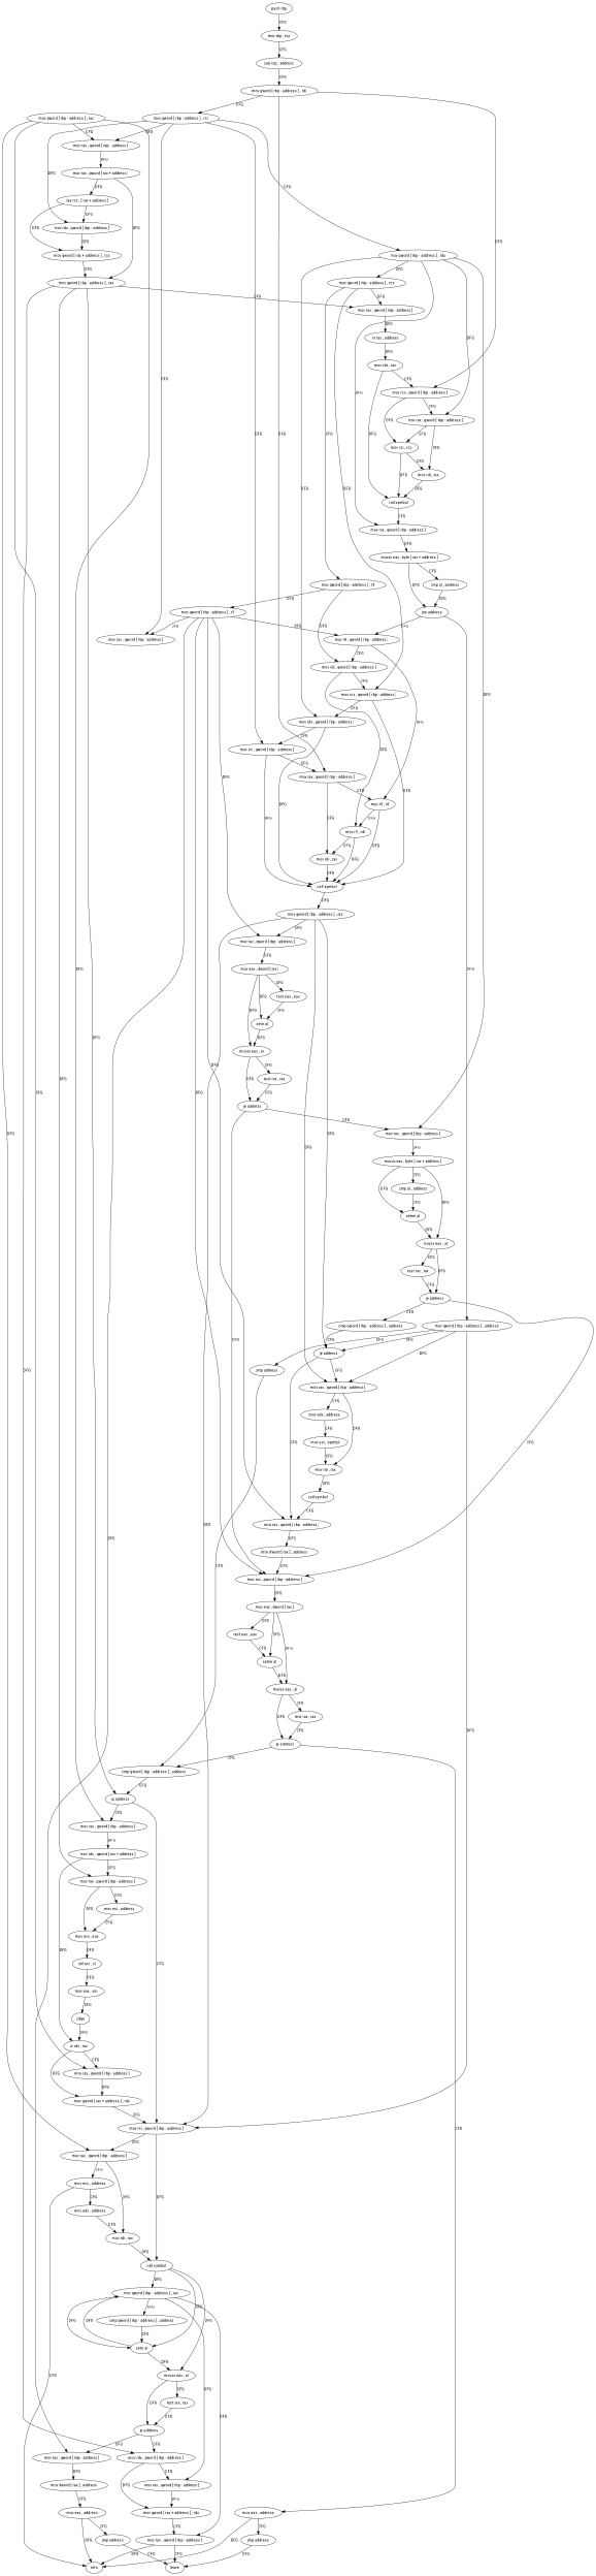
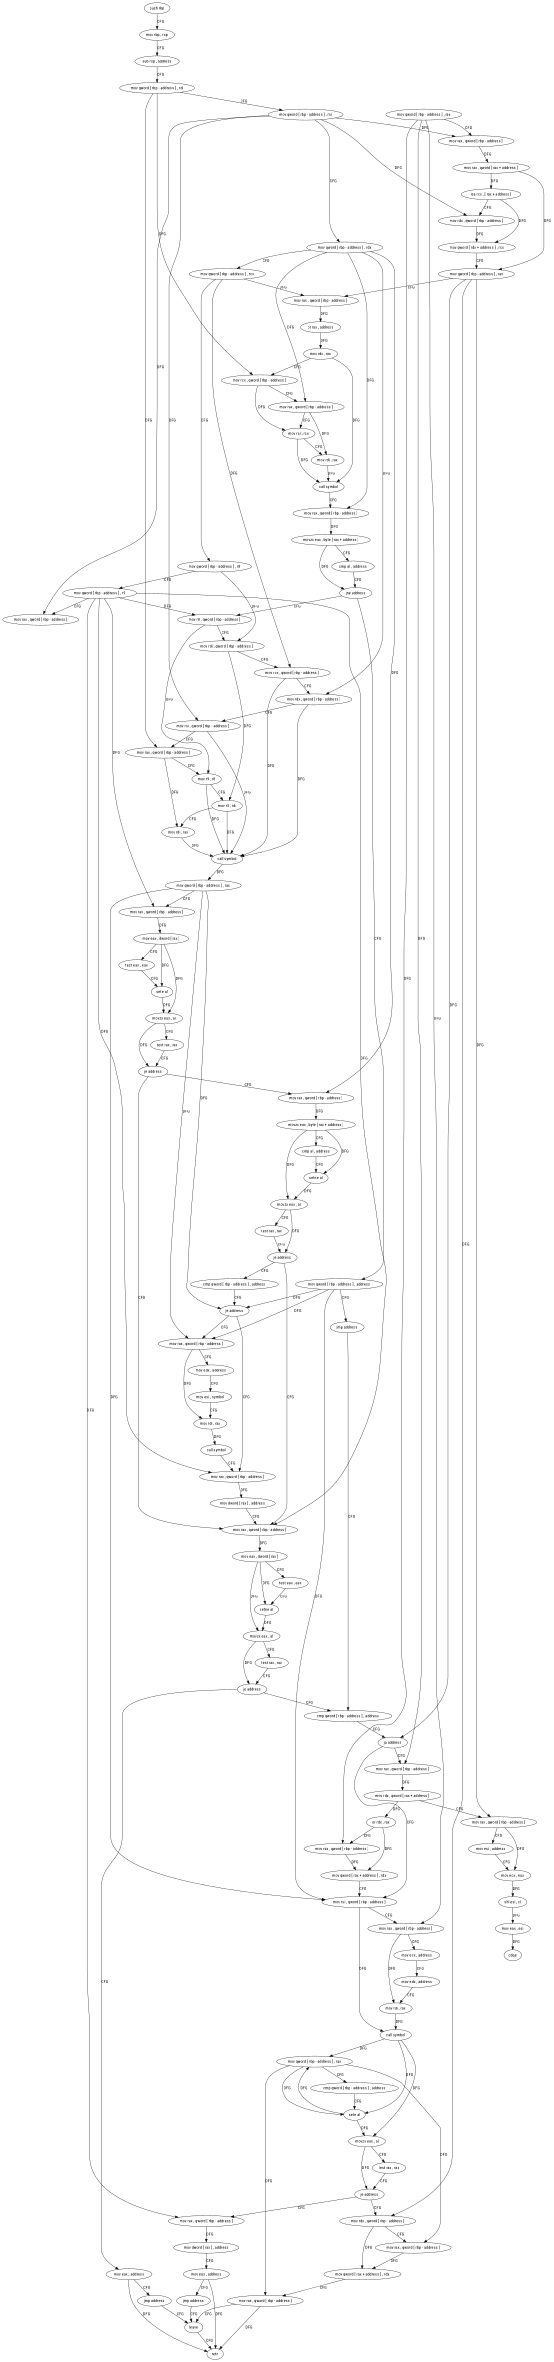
  digraph {
    fontname="Roboto Condensed"
    node [fontname="Roboto Condensed"]
    edge [fontname="Roboto Condensed"]
    n1 [label="push rbp"]
    n2 [label="mov rbp , rsp"]
    n3 [label="sub rsp , address"]
    n4 [label="mov qword [ rbp - address ] , rdi"]
    n5 [label="mov qword [ rbp - address ] , rsi"]
    n6 [label="mov rcx , qword [ rbp - address ]"]
    n7 [label="mov rax , qword [ rbp - address ]"]
    n8 [label="mov qword [ rbp - address ] , rdx"]
    n9 [label="mov rax , qword [ rbp - address ]"]
    n10 [label="mov rax , qword [ rbp - address ]"]
    n11 [label="mov rdx , qword [ rbp - address ]"]
    n12 [label="mov rsi , qword [ rbp - address ]"]
    n13 [label="mov rax , qword [ rbp - address ]"]
    n14 [label="mov rsi , rcx"]
    n15 [label="mov r9 , r8"]
    n16 [label="mov rdi , rax"]
    n17 [label="mov qword [ rbp - address ] , rcx"]
    n18 [label="mov rax , qword [ rbp - address ]"]
    n19 [label="mov rdx , qword [ rbp - address ]"]
    n20 [label="mov rax , qword [ rbp - address ]"]
    n21 [label="mov rax , qword [ rax + address ]"]
    n22 [label="mov qword [ rdx + address ] , rcx"]
    n23 [label="call symbol"]
    n24 [label="mov qword [ rbp - address ] , r8"]
    n25 [label="mov rax , qword [ rbp - address ]"]
    n26 [label="mov rcx , qword [ rbp - address ]"]
    n27 [label="mov rdi , rax"]
    n28 [label="movzx eax , byte [ rax + address ]"]
    n29 [label="movzx eax , byte [ rax + address ]"]
    n30 [label="mov qword [ rbp - address ] , r9"]
    n31 [label="mov rdi , qword [ rbp - address ]"]
    n32 [label="or rax , address"]
    n33 [label="mov r8 , qword [ rbp - address ]"]
    n34 [label="mov rax , qword [ rbp - address ]"]
    n35 [label="mov rax , qword [ rbp - address ]"]
    n36 [label="mov rax , qword [ rbp - address ]"]
    n37 [label="mov rax , qword [ rbp - address ]"]
    n38 [label="mov r5 , rdi"]
    n39 [label="mov eax , dword [ rax ]"]
    n40 [label="mov eax , dword [ rax ]"]
    n41 [label="mov dword [ rax ] , address"]
    n42 [label="mov dword [ rax ] , address"]
    n43 [label="mov qword [ rbp - address ] , rax"]
    n44 [label="mov rax , qword [ rbp - address ]"]
    n45 [label="mov rax , qword [ rbp - address ]"]
    n46 [label="mov rax , qword [ rbp - address ]"]
    n47 [label="mov rdx , qword [ rax + address ]"]
    n48 [label="mov ecx , address"]
    n49 [label="mov rdi , rax"]
    n50 [label="mov qword [ rax + address ] , rdx"]
    n51 [label="lea rcx , [ rax + address ]"]
    n52 [label="mov qword [ rbp - address ] , rax"]
    n53 [label="ja address"]
    n54 [label="mov rdx , qword [ rbp - address ]"]
    n55 [label="mov rax , qword [ rbp - address ]"]
    n56 [label="mov rsi , qword [ rbp - address ]"]
    n57 [label="mov rax , qword [ rbp - address ]"]
    n58 [label="mov qword [ rax + address ] , rdx"]
    n59 [label="mov esi , address"]
    n60 [label="mov ecx , eax"]
    n61 [label="mov rdx , rax"]
    n62 [label="call symbol"]
    n63 [label="cmp al , address"]
    n64 [label="jne address"]
    n65 [label="mov qword [ rbp - address ] , address"]
    n66 [label="jmp address"]
    n67 [label="je address"]
    n68 [label="mov rax , qword [ rbp - address ]"]
    n69 [label="cmp qword [ rbp - address ] , address"]
    n70 [label="call symbol"]
    n71 [label="mov edx , address"]
    n72 [label="mov rdi , rax"]
    n73 [label="mov qword [ rbp - address ] , rax"]
    n74 [label="test eax , eax"]
    n75 [label="sete al"]
    n76 [label="movzx eax , al"]
    n77 [label="test rax , rax"]
    n78 [label="je address"]
    n79 [label="test eax , eax"]
    n80 [label="setne al"]
    n81 [label="movzx eax , al"]
    n82 [label="cmp al , address"]
    n83 [label="setne al"]
    n84 [label="movzx eax , al"]
    n85 [label="test rax , rax"]
    n86 [label="je address"]
    n87 [label="mov eax , address"]
    n88 [label="jmp address"]
    n89 [label=retn]
    n90 [label=leave]
    n91 [label="test rax , rax"]
    n92 [label="je address"]
    n93 [label="cmp qword [ rbp - address ] , address"]
    n94 [label="mov qword [ rbp - address ] , rax"]
    n95 [label="sete al"]
    n96 [label="movzx eax , al"]
    n97 [label="or rdx , rax"]
    n98 [label="mov esi , symbol"]
    n99 [label="call symbol"]
    n100 [label="mov edx , address"]
    n101 [label="cmp qword [ rbp - address ] , address"]
    n102 [label="mov rax , qword [ rbp - address ]"]
    n103 [label="test rax , rax"]
    n104 [label="je address"]
    n105 [label="mov eax , address"]
    n106 [label="shl esi , cl"]
    n107 [label="mov eax , esi"]
    n108 [label=cdqe]
    n109 [label="jmp address"]
    n1 -> n2 [label=CFG]
    n2 -> n3 [label=CFG]
    n3 -> n4 [label=CFG]
    n4 -> n5 [label=CFG]
    n4 -> n6 [label=DFG]
    n4 -> n7 [label=DFG]
    n5 -> n8 [label=CFG]
    n5 -> n9 [label=DFG]
    n5 -> n10 [label=DFG]
    n5 -> n11 [label=DFG]
    n5 -> n12 [label=DFG]
    n6 -> n13 [label=CFG]
    n6 -> n14 [label=DFG]
    n7 -> n15 [label=CFG]
    n7 -> n16 [label=DFG]
    n8 -> n13 [label=DFG]
    n8 -> n17 [label=CFG]
    n8 -> n18 [label=DFG]
    n8 -> n19 [label=DFG]
    n8 -> n20 [label=DFG]
    n10 -> n21 [label=DFG]
    n11 -> n22 [label=DFG]
    n12 -> n7 [label=CFG]
    n12 -> n23 [label=DFG]
    n13 -> n14 [label=CFG]
    n13 -> n27 [label=DFG]
    n14 -> n27 [label=CFG]
    n14 -> n62 [label=DFG]
    n15 -> n23 [label=DFG]
    n15 -> n38 [label=CFG]
    n16 -> n23 [label=DFG]
    n17 -> n24 [label=CFG]
    n17 -> n25 [label=DFG]
    n17 -> n26 [label=DFG]
    n18 -> n28 [label=DFG]
    n19 -> n12 [label=CFG]
    n19 -> n23 [label=DFG]
    n20 -> n29 [label=DFG]
    n21 -> n51 [label=DFG]
    n21 -> n52 [label=DFG]
    n22 -> n52 [label=CFG]
    n23 -> n73 [label=DFG]
    n24 -> n30 [label=CFG]
    n24 -> n31 [label=DFG]
    n25 -> n32 [label=DFG]
    n26 -> n19 [label=CFG]
    n26 -> n23 [label=DFG]
    n27 -> n62 [label=DFG]
    n28 -> n63 [label=CFG]
    n28 -> n64 [label=DFG]
    n29 -> n82 [label=CFG]
    n29 -> n83 [label=DFG]
    n29 -> n84 [label=DFG]
    n30 -> n9 [label=CFG]
    n30 -> n33 [label=DFG]
    n30 -> n34 [label=DFG]
    n30 -> n35 [label=DFG]
    n30 -> n36 [label=DFG]
    n30 -> n37 [label=DFG]
    n31 -> n26 [label=CFG]
    n31 -> n38 [label=DFG]
    n32 -> n61 [label=DFG]
    n33 -> n15 [label=DFG]
    n33 -> n31 [label=CFG]
    n34 -> n39 [label=DFG]
    n35 -> n40 [label=DFG]
    n36 -> n41 [label=DFG]
    n37 -> n42 [label=DFG]
    n38 -> n16 [label=CFG]
    n38 -> n23 [label=DFG]
    n39 -> n74 [label=CFG]
    n39 -> n75 [label=DFG]
    n39 -> n76 [label=DFG]
    n40 -> n79 [label=CFG]
    n40 -> n80 [label=DFG]
    n40 -> n81 [label=DFG]
    n41 -> n35 [label=CFG]
    n42 -> n105 [label=CFG]
    n43 -> n10 [label=CFG]
    n43 -> n44 [label=DFG]
    n43 -> n45 [label=DFG]
    n43 -> n46 [label=DFG]
    n44 -> n47 [label=DFG]
    n45 -> n48 [label=CFG]
    n45 -> n49 [label=DFG]
    n46 -> n50 [label=DFG]
    n47 -> n55 [label=CFG]
    n47 -> n97 [label=DFG]
    n48 -> n100 [label=CFG]
    n49 -> n70 [label=DFG]
    n50 -> n56 [label=CFG]
    n51 -> n11 [label=CFG]
    n51 -> n22 [label=DFG]
    n52 -> n25 [label=CFG]
    n52 -> n53 [label=DFG]
    n52 -> n54 [label=DFG]
    n52 -> n55 [label=DFG]
    n53 -> n44 [label=CFG]
    n53 -> n56 [label=CFG]
    n54 -> n57 [label=CFG]
    n54 -> n58 [label=DFG]
    n55 -> n59 [label=CFG]
    n55 -> n60 [label=DFG]
    n56 -> n45 [label=CFG]
    n56 -> n70 [label=DFG]
    n57 -> n58 [label=DFG]
    n58 -> n102 [label=CFG]
    n59 -> n60 [label=CFG]
    n60 -> n106 [label=DFG]
    n61 -> n6 [label=CFG]
    n61 -> n62 [label=DFG]
    n62 -> n18 [label=CFG]
    n63 -> n64 [label=CFG]
    n64 -> n33 [label=CFG]
    n64 -> n65 [label=CFG]
    n65 -> n56 [label=DFG]
    n65 -> n66 [label=CFG]
    n65 -> n67 [label=DFG]
    n65 -> n68 [label=DFG]
    n66 -> n69 [label=CFG]
    n67 -> n36 [label=CFG]
    n67 -> n68 [label=CFG]
    n68 -> n71 [label=CFG]
    n68 -> n72 [label=DFG]
    n69 -> n53 [label=CFG]
    n70 -> n94 [label=DFG]
    n70 -> n95 [label=DFG]
    n70 -> n96 [label=DFG]
    n71 -> n98 [label=CFG]
    n72 -> n99 [label=DFG]
    n73 -> n34 [label=CFG]
    n73 -> n56 [label=DFG]
    n73 -> n67 [label=DFG]
    n73 -> n68 [label=DFG]
    n74 -> n75 [label=CFG]
    n75 -> n76 [label=DFG]
    n76 -> n77 [label=CFG]
    n76 -> n78 [label=DFG]
    n77 -> n78 [label=CFG]
    n78 -> n20 [label=CFG]
    n78 -> n35 [label=CFG]
    n79 -> n80 [label=CFG]
    n80 -> n81 [label=DFG]
    n81 -> n85 [label=CFG]
    n81 -> n86 [label=DFG]
    n82 -> n83 [label=CFG]
    n83 -> n84 [label=DFG]
    n84 -> n91 [label=CFG]
    n84 -> n92 [label=DFG]
    n85 -> n86 [label=CFG]
    n86 -> n69 [label=CFG]
    n86 -> n87 [label=CFG]
    n87 -> n88 [label=CFG]
    n87 -> n89 [label=DFG]
    n88 -> n90 [label=CFG]
-   n48 -> n89 [label=CFG]
+   n90 -> n89 [label=CFG]
    n91 -> n92 [label=CFG]
    n92 -> n35 [label=CFG]
    n92 -> n93 [label=CFG]
    n93 -> n67 [label=CFG]
    n94 -> n57 [label=DFG]
    n94 -> n95 [label=DFG]
    n94 -> n101 [label=CFG]
    n94 -> n102 [label=DFG]
    n95 -> n94 [label=DFG]
    n95 -> n96 [label=DFG]
    n96 -> n103 [label=CFG]
    n96 -> n104 [label=DFG]
    n97 -> n46 [label=CFG]
    n97 -> n50 [label=DFG]
    n98 -> n72 [label=CFG]
    n99 -> n36 [label=CFG]
    n100 -> n49 [label=CFG]
    n101 -> n95 [label=CFG]
    n102 -> n89 [label=DFG]
    n102 -> n90 [label=CFG]
    n103 -> n104 [label=CFG]
    n104 -> n37 [label=CFG]
    n104 -> n54 [label=CFG]
    n105 -> n89 [label=DFG]
    n105 -> n109 [label=CFG]
    n106 -> n107 [label=DFG]
    n107 -> n108 [label=DFG]
-   n108 -> n97 [label=DFG]
    n109 -> n90 [label=CFG]
  }
